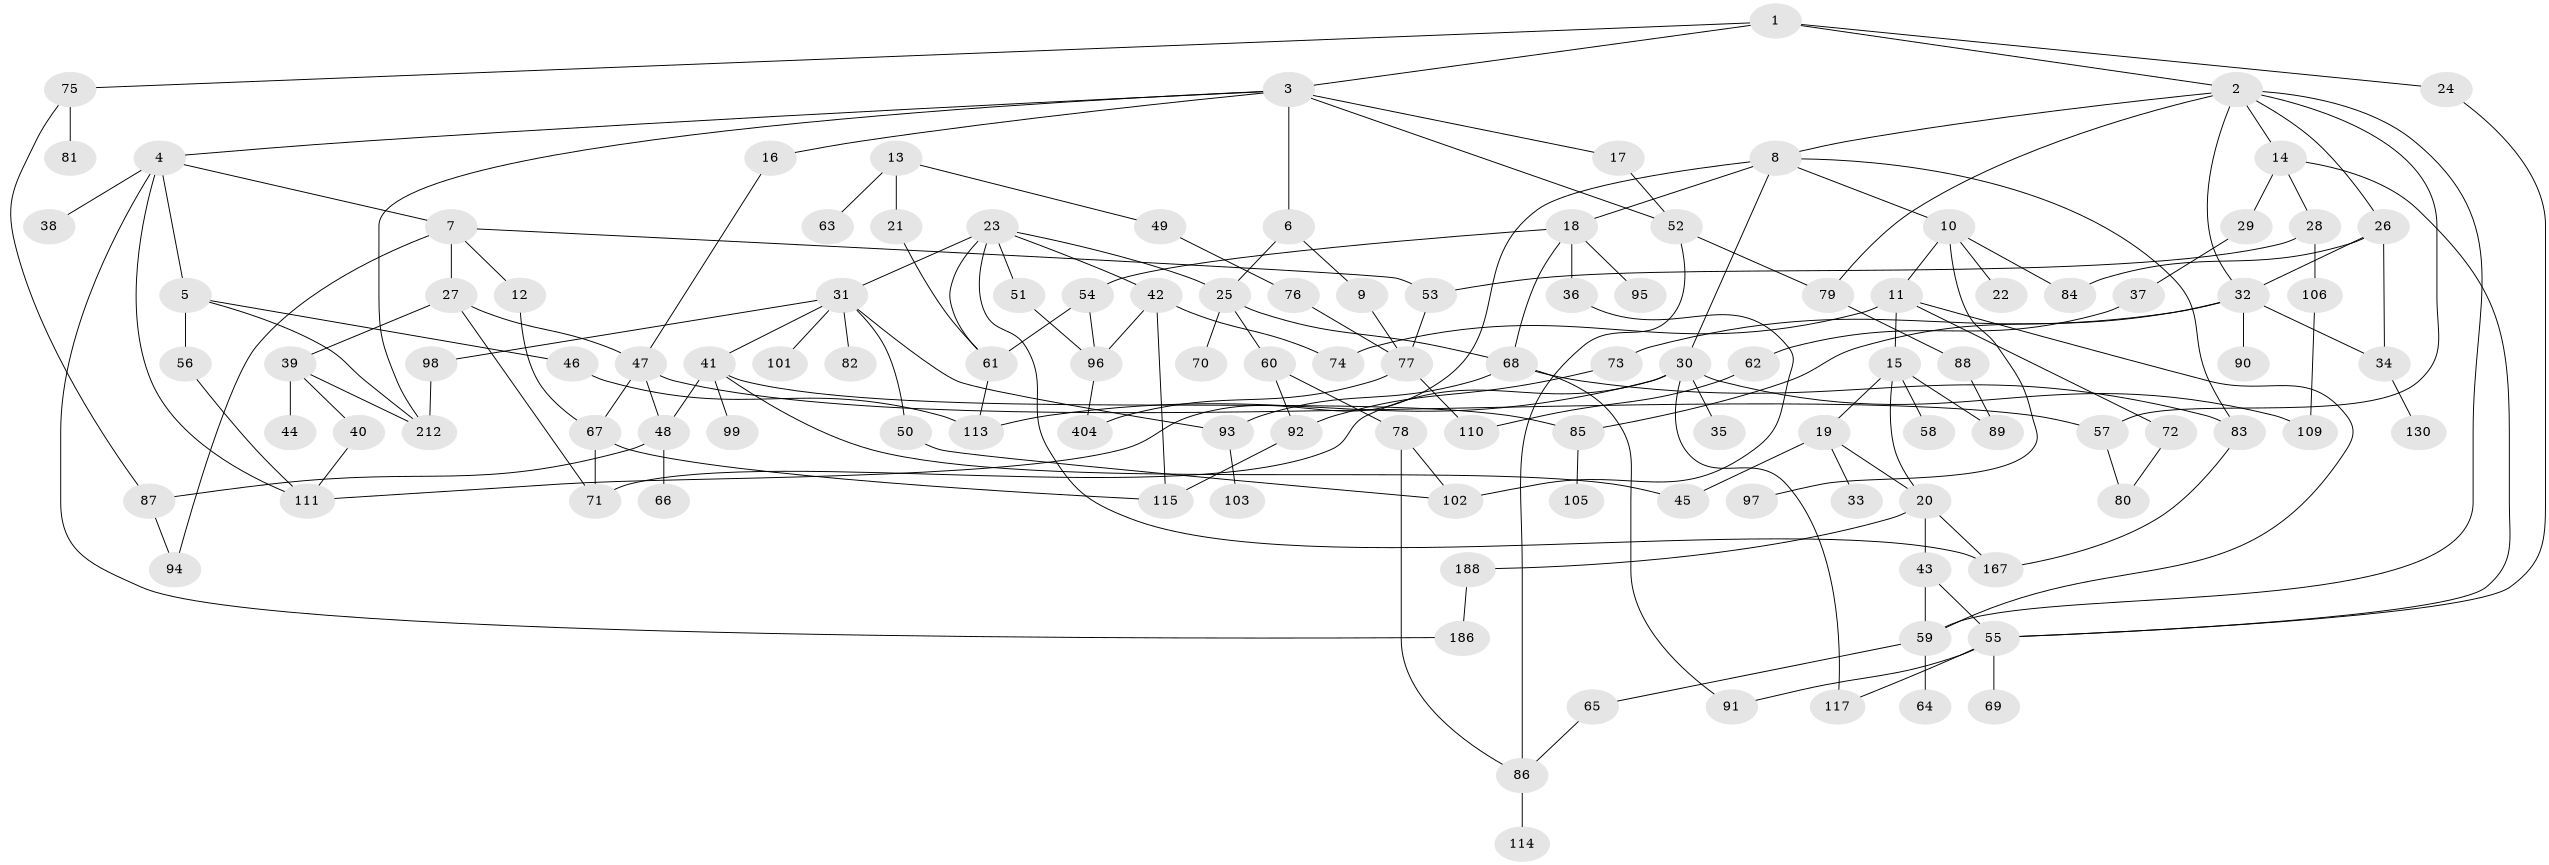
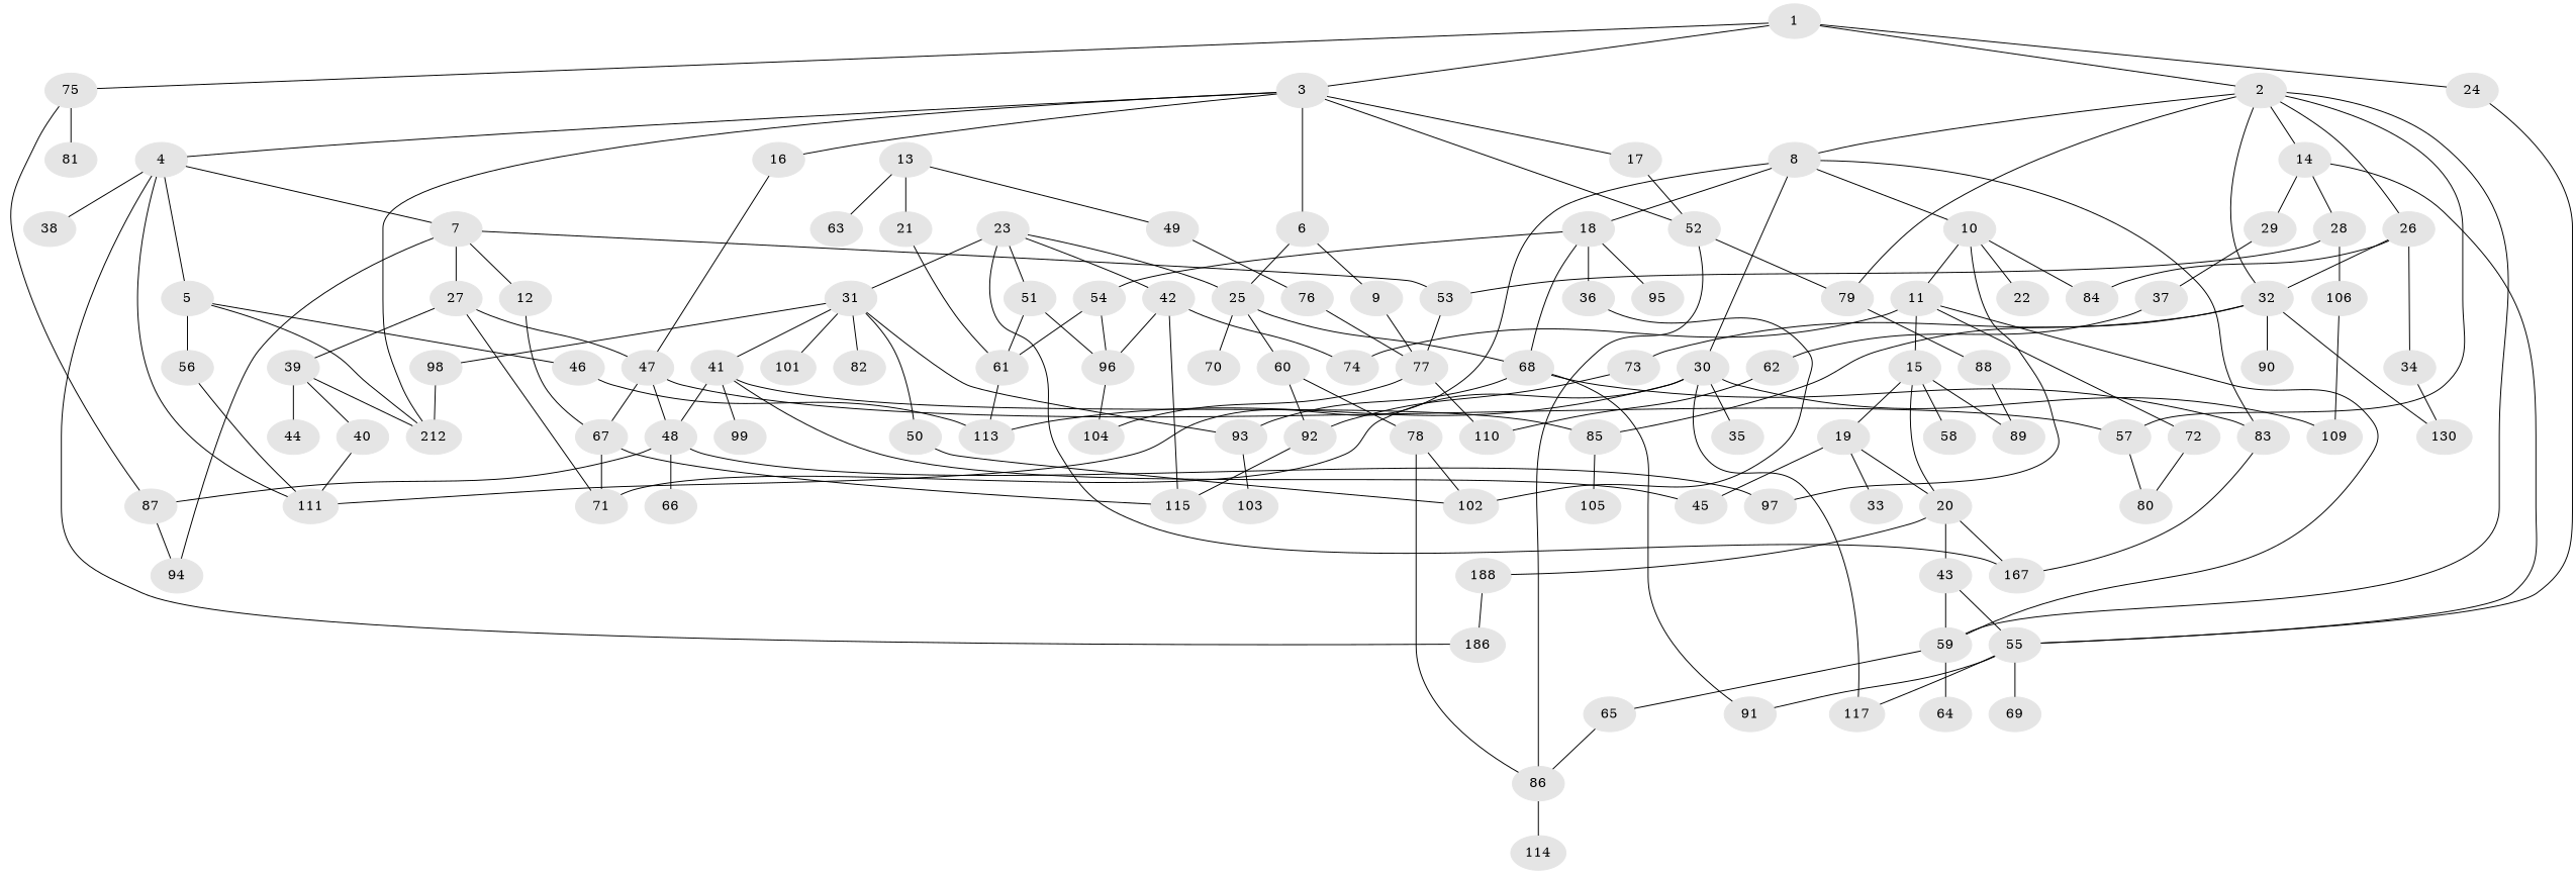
  graph {
    node [color=gray90 style=filled]
    1
    2
    3
    24
    75
    8
    14
    26
    32
    57
    59
    79
    4
    6
    16
    17
    52
    n18 [label=212]
    55
    87
    81
    111
    10
    18
    30
    83
    28
    29
    84
    34
    73
    85
    90
    n34 [label=130]
    80
    64
    65
    88
    5
    7
    38
    n42 [label=186]
    9
    25
    47
    86
    46
    56
    12
    27
    53
    94
    113
    77
    13
    21
    49
    63
    68
    60
    70
    67
    39
    71
    11
    22
    97
    36
    54
    95
    35
    109
    117
    n74 [label=167]
    110
-   104 [label=404]
+   104
    15
    72
    74
    19
    20
    58
    89
    115
    61
    76
    106
    37
    69
    91
    33
    45
    43
    n94 [label=188]
    23
    31
    42
    51
    48
    102
    96
    93
    41
    50
    82
    98
    101
    78
    92
    40
    44
    62
    99
    103
    105
    66
    114
    1 -- 2
    1 -- 3
    1 -- 24
    1 -- 75
    2 -- 8
    2 -- 14
    2 -- 26
    2 -- 32
    2 -- 57
    2 -- 59
    2 -- 79
    3 -- 4
    3 -- 6
    3 -- 16
    3 -- 17
    3 -- 52
    3 -- n18
    24 -- 55
    75 -- 87
    75 -- 81
    8 -- 111
    8 -- 10
    8 -- 18
    8 -- 30
    8 -- 83
    14 -- 55
    14 -- 28
    14 -- 29
    26 -- 32
    26 -- 84
    26 -- 34
    32 -- 73
    32 -- 85
    32 -- 90
-   32 -- 34
+   32 -- n34
    57 -- 80
    59 -- 64
    59 -- 65
    79 -- 88
    4 -- 111
    4 -- 5
    4 -- 7
    4 -- 38
    4 -- n42
    6 -- 9
    6 -- 25
    16 -- 47
    17 -- 52
    52 -- 79
    52 -- 86
    55 -- 117
    55 -- 69
    55 -- 91
    87 -- 94
    10 -- 84
    10 -- 11
    10 -- 22
    10 -- 97
    18 -- 68
    18 -- 36
    18 -- 54
    18 -- 95
    30 -- 113
    30 -- 71
    30 -- 35
    30 -- 109
    30 -- 117
    83 -- n74
    28 -- 53
    28 -- 106
    29 -- 37
    34 -- n34
    73 -- 92
    85 -- 105
    65 -- 86
    88 -- 89
    5 -- n18
    5 -- 46
    5 -- 56
    7 -- 12
    7 -- 27
    7 -- 53
    7 -- 94
    9 -- 77
    25 -- 68
    25 -- 60
    25 -- 70
    47 -- 57
    47 -- 67
    47 -- 48
    86 -- 114
    46 -- 113
    56 -- 111
    12 -- 67
    27 -- 47
    27 -- 39
    27 -- 71
    53 -- 77
    77 -- 110
    77 -- 104
    13 -- 21
    13 -- 49
    13 -- 63
    21 -- 61
    49 -- 76
    68 -- 83
    68 -- 91
    68 -- 93
    60 -- 78
    60 -- 92
    67 -- 71
    67 -- 115
    39 -- n18
    39 -- 40
    39 -- 44
    11 -- 59
    11 -- 15
    11 -- 72
    11 -- 74
    36 -- 102
    54 -- 61
    54 -- 96
    15 -- 19
    15 -- 20
    15 -- 58
    15 -- 89
    72 -- 80
    19 -- 20
    19 -- 33
    19 -- 45
    20 -- n74
    20 -- 43
    20 -- n94
    61 -- 113
    76 -- 77
    106 -- 109
    37 -- 62
    43 -- 59
    43 -- 55
    n94 -- n42
    23 -- 25
    23 -- n74
-   23 -- 61
+   51 -- 61
    23 -- 31
    23 -- 42
    23 -- 51
    31 -- 93
    31 -- 41
    31 -- 50
    31 -- 82
    31 -- 98
    31 -- 101
    42 -- 74
    42 -- 115
    42 -- 96
    51 -- 96
    48 -- 87
+   48 -- 97
    48 -- 66
    96 -- 104
    93 -- 103
    41 -- 85
    41 -- 45
    41 -- 48
    41 -- 99
    50 -- 102
    98 -- n18
    78 -- 86
    78 -- 102
    92 -- 115
    40 -- 111
    62 -- 110
  }
